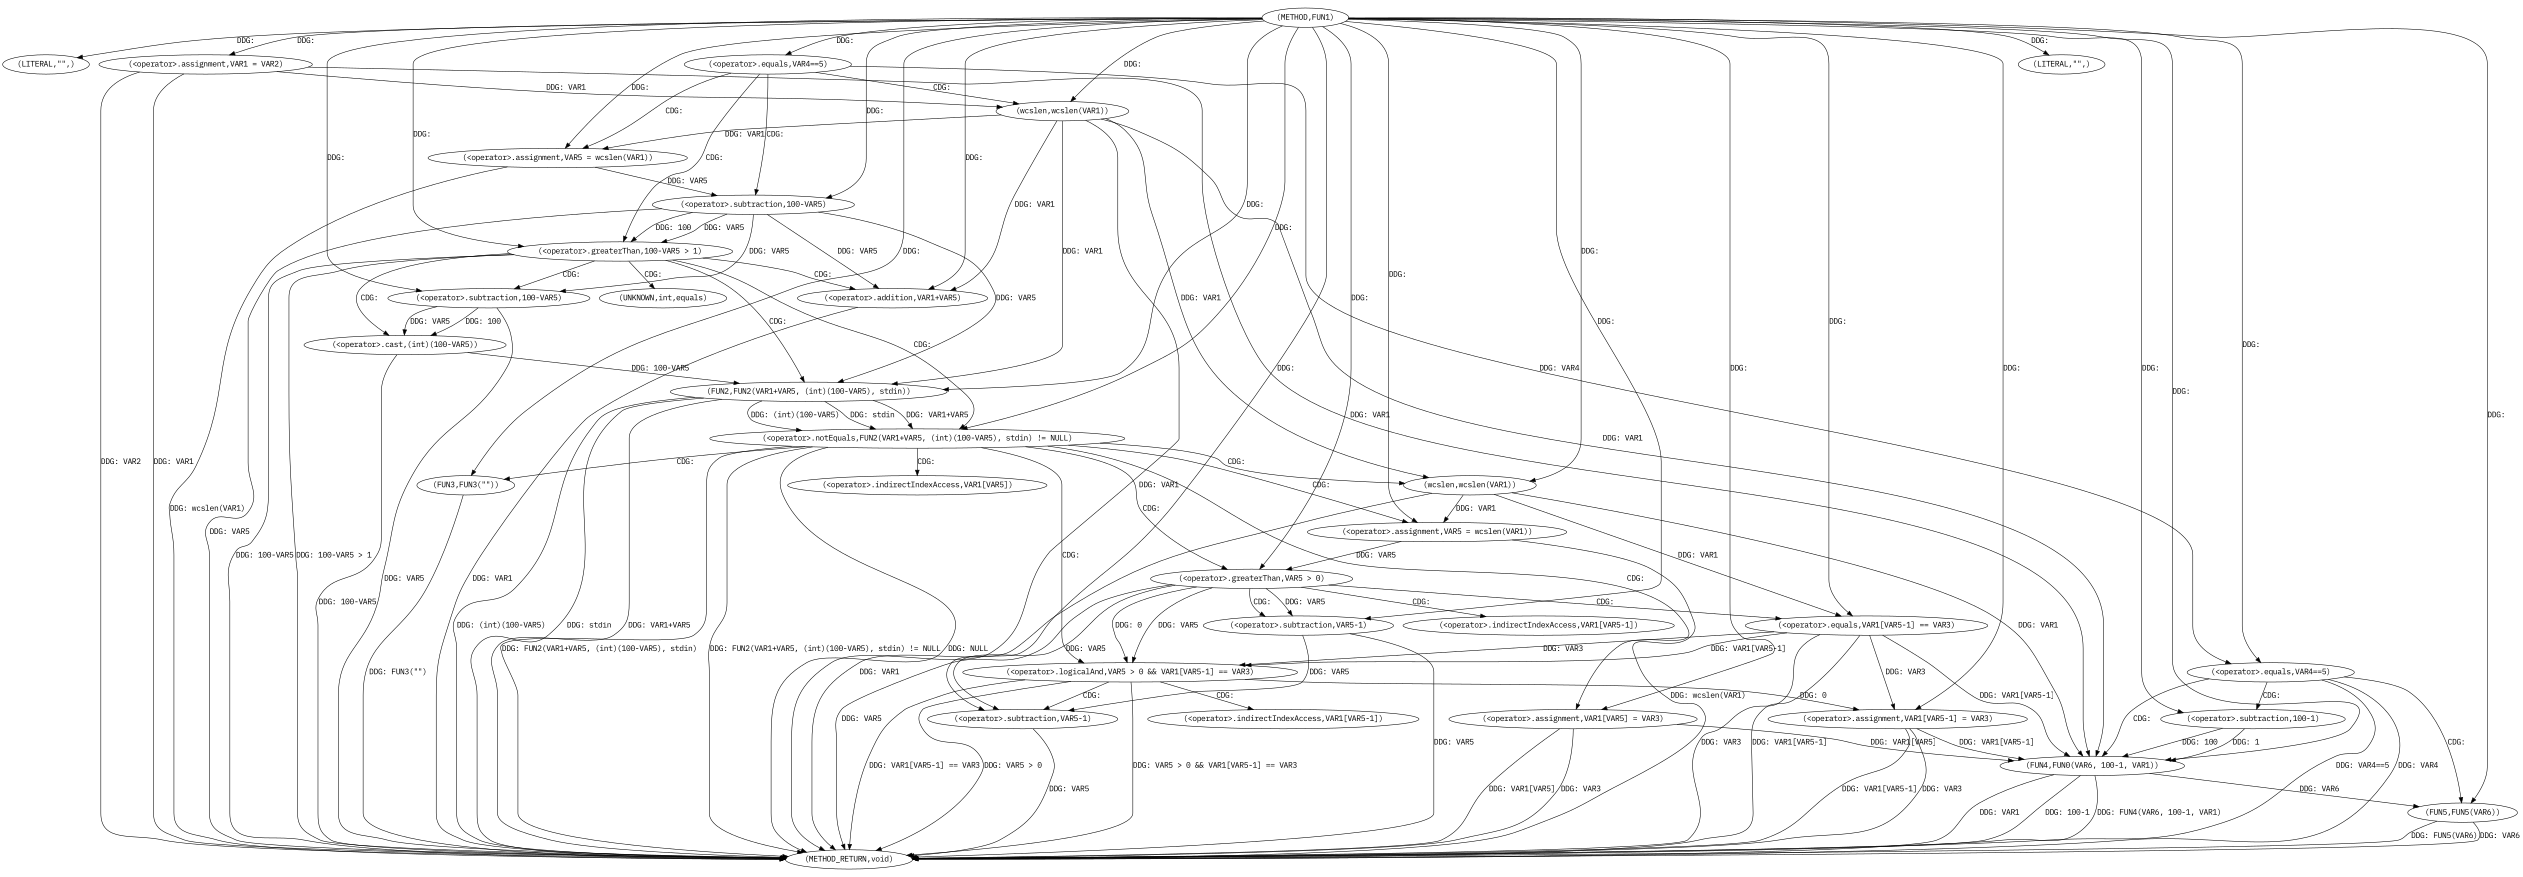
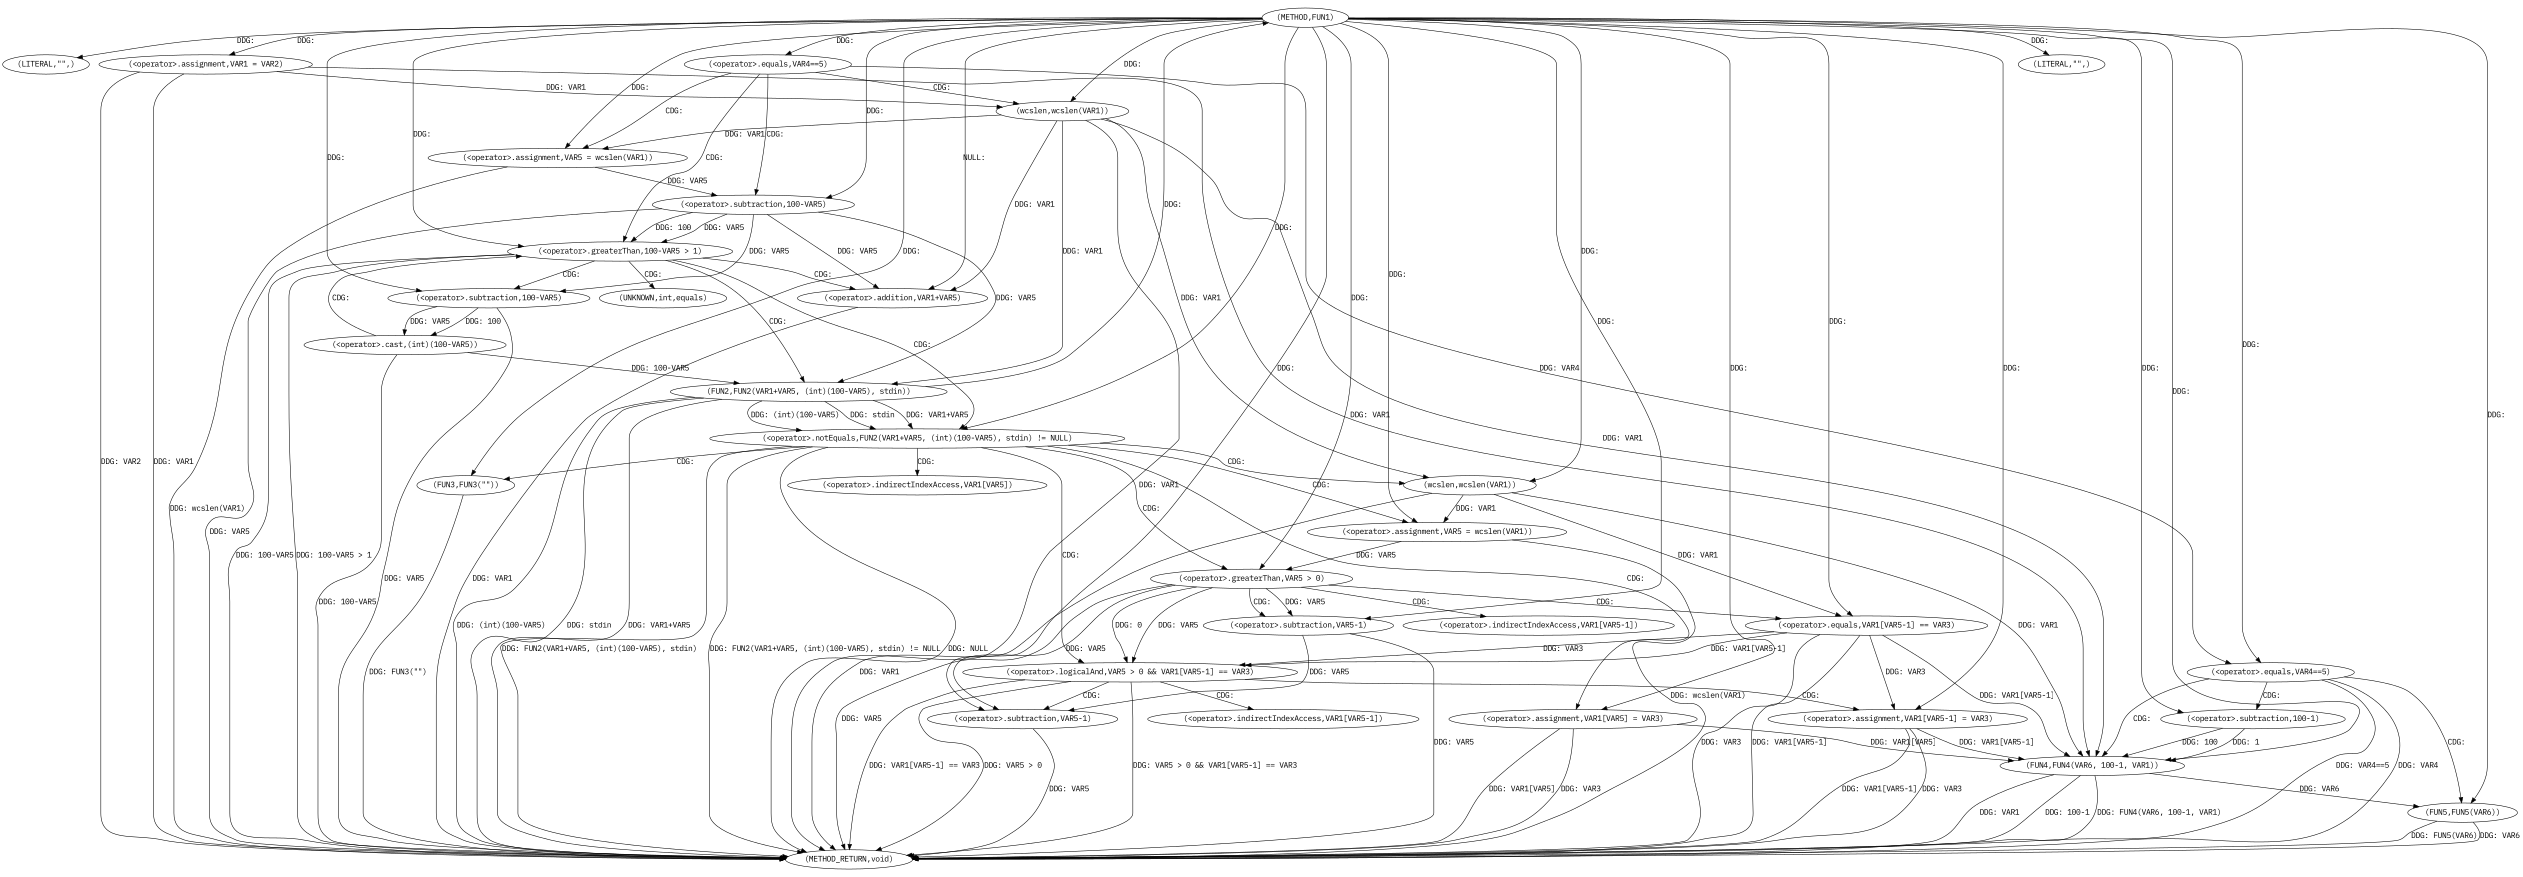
  digraph {
    fontname="IBM Plex Mono"
    node [fontname="IBM Plex Mono"]
    edge [fontname="IBM Plex Mono"]
    n1 [label="(METHOD,FUN1)"]
    n2 [label="(LITERAL,\"\",)"]
    n3 [label="(<operator>.assignment,VAR1 = VAR2)"]
    n4 [label="(<operator>.equals,VAR4==5)"]
    n5 [label="(<operator>.assignment,VAR5 = wcslen(VAR1))"]
    n6 [label="(wcslen,wcslen(VAR1))"]
    n7 [label="(<operator>.greaterThan,100-VAR5 > 1)"]
    n8 [label="(<operator>.subtraction,100-VAR5)"]
    n9 [label="(<operator>.notEquals,FUN2(VAR1+VAR5, (int)(100-VAR5), stdin) != NULL)"]
    n10 [label="(FUN2,FUN2(VAR1+VAR5, (int)(100-VAR5), stdin))"]
    n11 [label="(<operator>.addition,VAR1+VAR5)"]
    n12 [label="(<operator>.subtraction,100-VAR5)"]
    n13 [label="(<operator>.assignment,VAR5 = wcslen(VAR1))"]
    n14 [label="(wcslen,wcslen(VAR1))"]
    n15 [label="(<operator>.greaterThan,VAR5 > 0)"]
    n16 [label="(<operator>.equals,VAR1[VAR5-1] == VAR3)"]
    n17 [label="(<operator>.subtraction,VAR5-1)"]
    n18 [label="(<operator>.assignment,VAR1[VAR5-1] = VAR3)"]
    n19 [label="(<operator>.subtraction,VAR5-1)"]
    n20 [label="(FUN3,FUN3(\"\"))"]
    n21 [label="(<operator>.assignment,VAR1[VAR5] = VAR3)"]
    n22 [label="(<operator>.equals,VAR4==5)"]
    n23 [label="(LITERAL,\"\",)"]
-   n24 [label="(FUN4,FUN0(VAR6, 100-1, VAR1))"]
+   n24 [label="(FUN4,FUN4(VAR6, 100-1, VAR1))"]
    n25 [label="(<operator>.subtraction,100-1)"]
    n26 [label="(FUN5,FUN5(VAR6))"]
    n27 [label="(METHOD_RETURN,void)"]
    n28 [label="(<operator>.cast,(int)(100-VAR5))"]
    n29 [label="(UNKNOWN,int,equals)"]
    n30 [label="(<operator>.logicalAnd,VAR5 > 0 && VAR1[VAR5-1] == VAR3)"]
    n31 [label="(<operator>.indirectIndexAccess,VAR1[VAR5])"]
    n32 [label="(<operator>.indirectIndexAccess,VAR1[VAR5-1])"]
    n33 [label="(<operator>.indirectIndexAccess,VAR1[VAR5-1])"]
    n1 -> n2 [label="DDG: "]
    n1 -> n3 [label="DDG: "]
    n1 -> n4 [label="DDG: "]
    n1 -> n5 [label="DDG: "]
    n1 -> n6 [label="DDG: "]
    n1 -> n7 [label="DDG: "]
    n1 -> n8 [label="DDG: "]
    n1 -> n9 [label="DDG: "]
-   n1 -> n10 [label="DDG: "]
-   n1 -> n11 [label="DDG: "]
+   n10 -> n1 [label="DDG: "]
+   n1 -> n11 [label="NULL: "]
    n1 -> n12 [label="DDG: "]
    n1 -> n13 [label="DDG: "]
    n1 -> n14 [label="DDG: "]
    n1 -> n15 [label="DDG: "]
    n1 -> n16 [label="DDG: "]
    n1 -> n17 [label="DDG: "]
    n1 -> n18 [label="DDG: "]
    n1 -> n19 [label="DDG: "]
    n1 -> n20 [label="DDG: "]
    n1 -> n21 [label="DDG: "]
    n1 -> n22 [label="DDG: "]
    n1 -> n23 [label="DDG: "]
    n1 -> n24 [label="DDG: "]
    n1 -> n25 [label="DDG: "]
    n1 -> n26 [label="DDG: "]
    n3 -> n6 [label="DDG: VAR1"]
    n3 -> n24 [label="DDG: VAR1"]
    n3 -> n27 [label="DDG: VAR1"]
    n3 -> n27 [label="DDG: VAR2"]
    n4 -> n5 [label="CDG: "]
    n4 -> n6 [label="CDG: "]
    n4 -> n7 [label="CDG: "]
    n4 -> n8 [label="CDG: "]
    n4 -> n22 [label="DDG: VAR4"]
    n5 -> n8 [label="DDG: VAR5"]
    n5 -> n27 [label="DDG: wcslen(VAR1)"]
    n6 -> n5 [label="DDG: VAR1"]
    n6 -> n10 [label="DDG: VAR1"]
    n6 -> n11 [label="DDG: VAR1"]
    n6 -> n14 [label="DDG: VAR1"]
    n6 -> n24 [label="DDG: VAR1"]
    n6 -> n27 [label="DDG: VAR1"]
    n7 -> n9 [label="CDG: "]
    n7 -> n10 [label="CDG: "]
    n7 -> n11 [label="CDG: "]
    n7 -> n12 [label="CDG: "]
    n7 -> n27 [label="DDG: 100-VAR5 > 1"]
    n7 -> n27 [label="DDG: 100-VAR5"]
-   n7 -> n28 [label="CDG: "]
+   n28 -> n7 [label="CDG: "]
    n7 -> n29 [label="CDG: "]
    n8 -> n7 [label="DDG: 100"]
    n8 -> n7 [label="DDG: VAR5"]
    n8 -> n10 [label="DDG: VAR5"]
    n8 -> n11 [label="DDG: VAR5"]
    n8 -> n12 [label="DDG: VAR5"]
    n8 -> n27 [label="DDG: VAR5"]
    n9 -> n13 [label="CDG: "]
    n9 -> n14 [label="CDG: "]
    n9 -> n15 [label="CDG: "]
    n9 -> n20 [label="CDG: "]
    n9 -> n21 [label="CDG: "]
    n9 -> n27 [label="DDG: FUN2(VAR1+VAR5, (int)(100-VAR5), stdin)"]
    n9 -> n27 [label="DDG: FUN2(VAR1+VAR5, (int)(100-VAR5), stdin) != NULL"]
    n9 -> n27 [label="DDG: NULL"]
    n9 -> n30 [label="CDG: "]
    n9 -> n31 [label="CDG: "]
    n10 -> n9 [label="DDG: VAR1+VAR5"]
    n10 -> n9 [label="DDG: (int)(100-VAR5)"]
    n10 -> n9 [label="DDG: stdin"]
    n10 -> n27 [label="DDG: stdin"]
    n10 -> n27 [label="DDG: VAR1+VAR5"]
    n10 -> n27 [label="DDG: (int)(100-VAR5)"]
    n11 -> n27 [label="DDG: VAR1"]
    n12 -> n27 [label="DDG: VAR5"]
    n12 -> n28 [label="DDG: 100"]
    n12 -> n28 [label="DDG: VAR5"]
    n13 -> n15 [label="DDG: VAR5"]
    n13 -> n27 [label="DDG: wcslen(VAR1)"]
    n14 -> n13 [label="DDG: VAR1"]
    n14 -> n16 [label="DDG: VAR1"]
    n14 -> n24 [label="DDG: VAR1"]
    n14 -> n27 [label="DDG: VAR1"]
    n15 -> n16 [label="CDG: "]
    n15 -> n17 [label="DDG: VAR5"]
    n15 -> n17 [label="CDG: "]
    n15 -> n19 [label="DDG: VAR5"]
    n15 -> n27 [label="DDG: VAR5"]
    n15 -> n30 [label="DDG: VAR5"]
    n15 -> n30 [label="DDG: 0"]
    n15 -> n32 [label="CDG: "]
    n16 -> n18 [label="DDG: VAR3"]
    n16 -> n24 [label="DDG: VAR1[VAR5-1]"]
    n16 -> n27 [label="DDG: VAR3"]
    n16 -> n27 [label="DDG: VAR1[VAR5-1]"]
    n16 -> n30 [label="DDG: VAR1[VAR5-1]"]
    n16 -> n30 [label="DDG: VAR3"]
    n17 -> n19 [label="DDG: VAR5"]
    n17 -> n27 [label="DDG: VAR5"]
    n18 -> n24 [label="DDG: VAR1[VAR5-1]"]
    n18 -> n27 [label="DDG: VAR1[VAR5-1]"]
    n18 -> n27 [label="DDG: VAR3"]
    n19 -> n27 [label="DDG: VAR5"]
    n20 -> n27 [label="DDG: FUN3(\"\")"]
    n21 -> n24 [label="DDG: VAR1[VAR5]"]
    n21 -> n27 [label="DDG: VAR1[VAR5]"]
    n21 -> n27 [label="DDG: VAR3"]
    n22 -> n24 [label="CDG: "]
    n22 -> n25 [label="CDG: "]
    n22 -> n26 [label="CDG: "]
    n22 -> n27 [label="DDG: VAR4==5"]
    n22 -> n27 [label="DDG: VAR4"]
    n24 -> n26 [label="DDG: VAR6"]
    n24 -> n27 [label="DDG: 100-1"]
    n24 -> n27 [label="DDG: FUN4(VAR6, 100-1, VAR1)"]
    n24 -> n27 [label="DDG: VAR1"]
    n25 -> n24 [label="DDG: 100"]
    n25 -> n24 [label="DDG: 1"]
    n26 -> n27 [label="DDG: FUN5(VAR6)"]
    n26 -> n27 [label="DDG: VAR6"]
    n28 -> n10 [label="DDG: 100-VAR5"]
    n28 -> n27 [label="DDG: 100-VAR5"]
-   n30 -> n18 [label="DDG: 0"]
+   n30 -> n18 [label="CDG: "]
    n30 -> n19 [label="CDG: "]
    n30 -> n27 [label="DDG: VAR5 > 0 && VAR1[VAR5-1] == VAR3"]
    n30 -> n27 [label="DDG: VAR1[VAR5-1] == VAR3"]
    n30 -> n27 [label="DDG: VAR5 > 0"]
    n30 -> n33 [label="CDG: "]
  }
